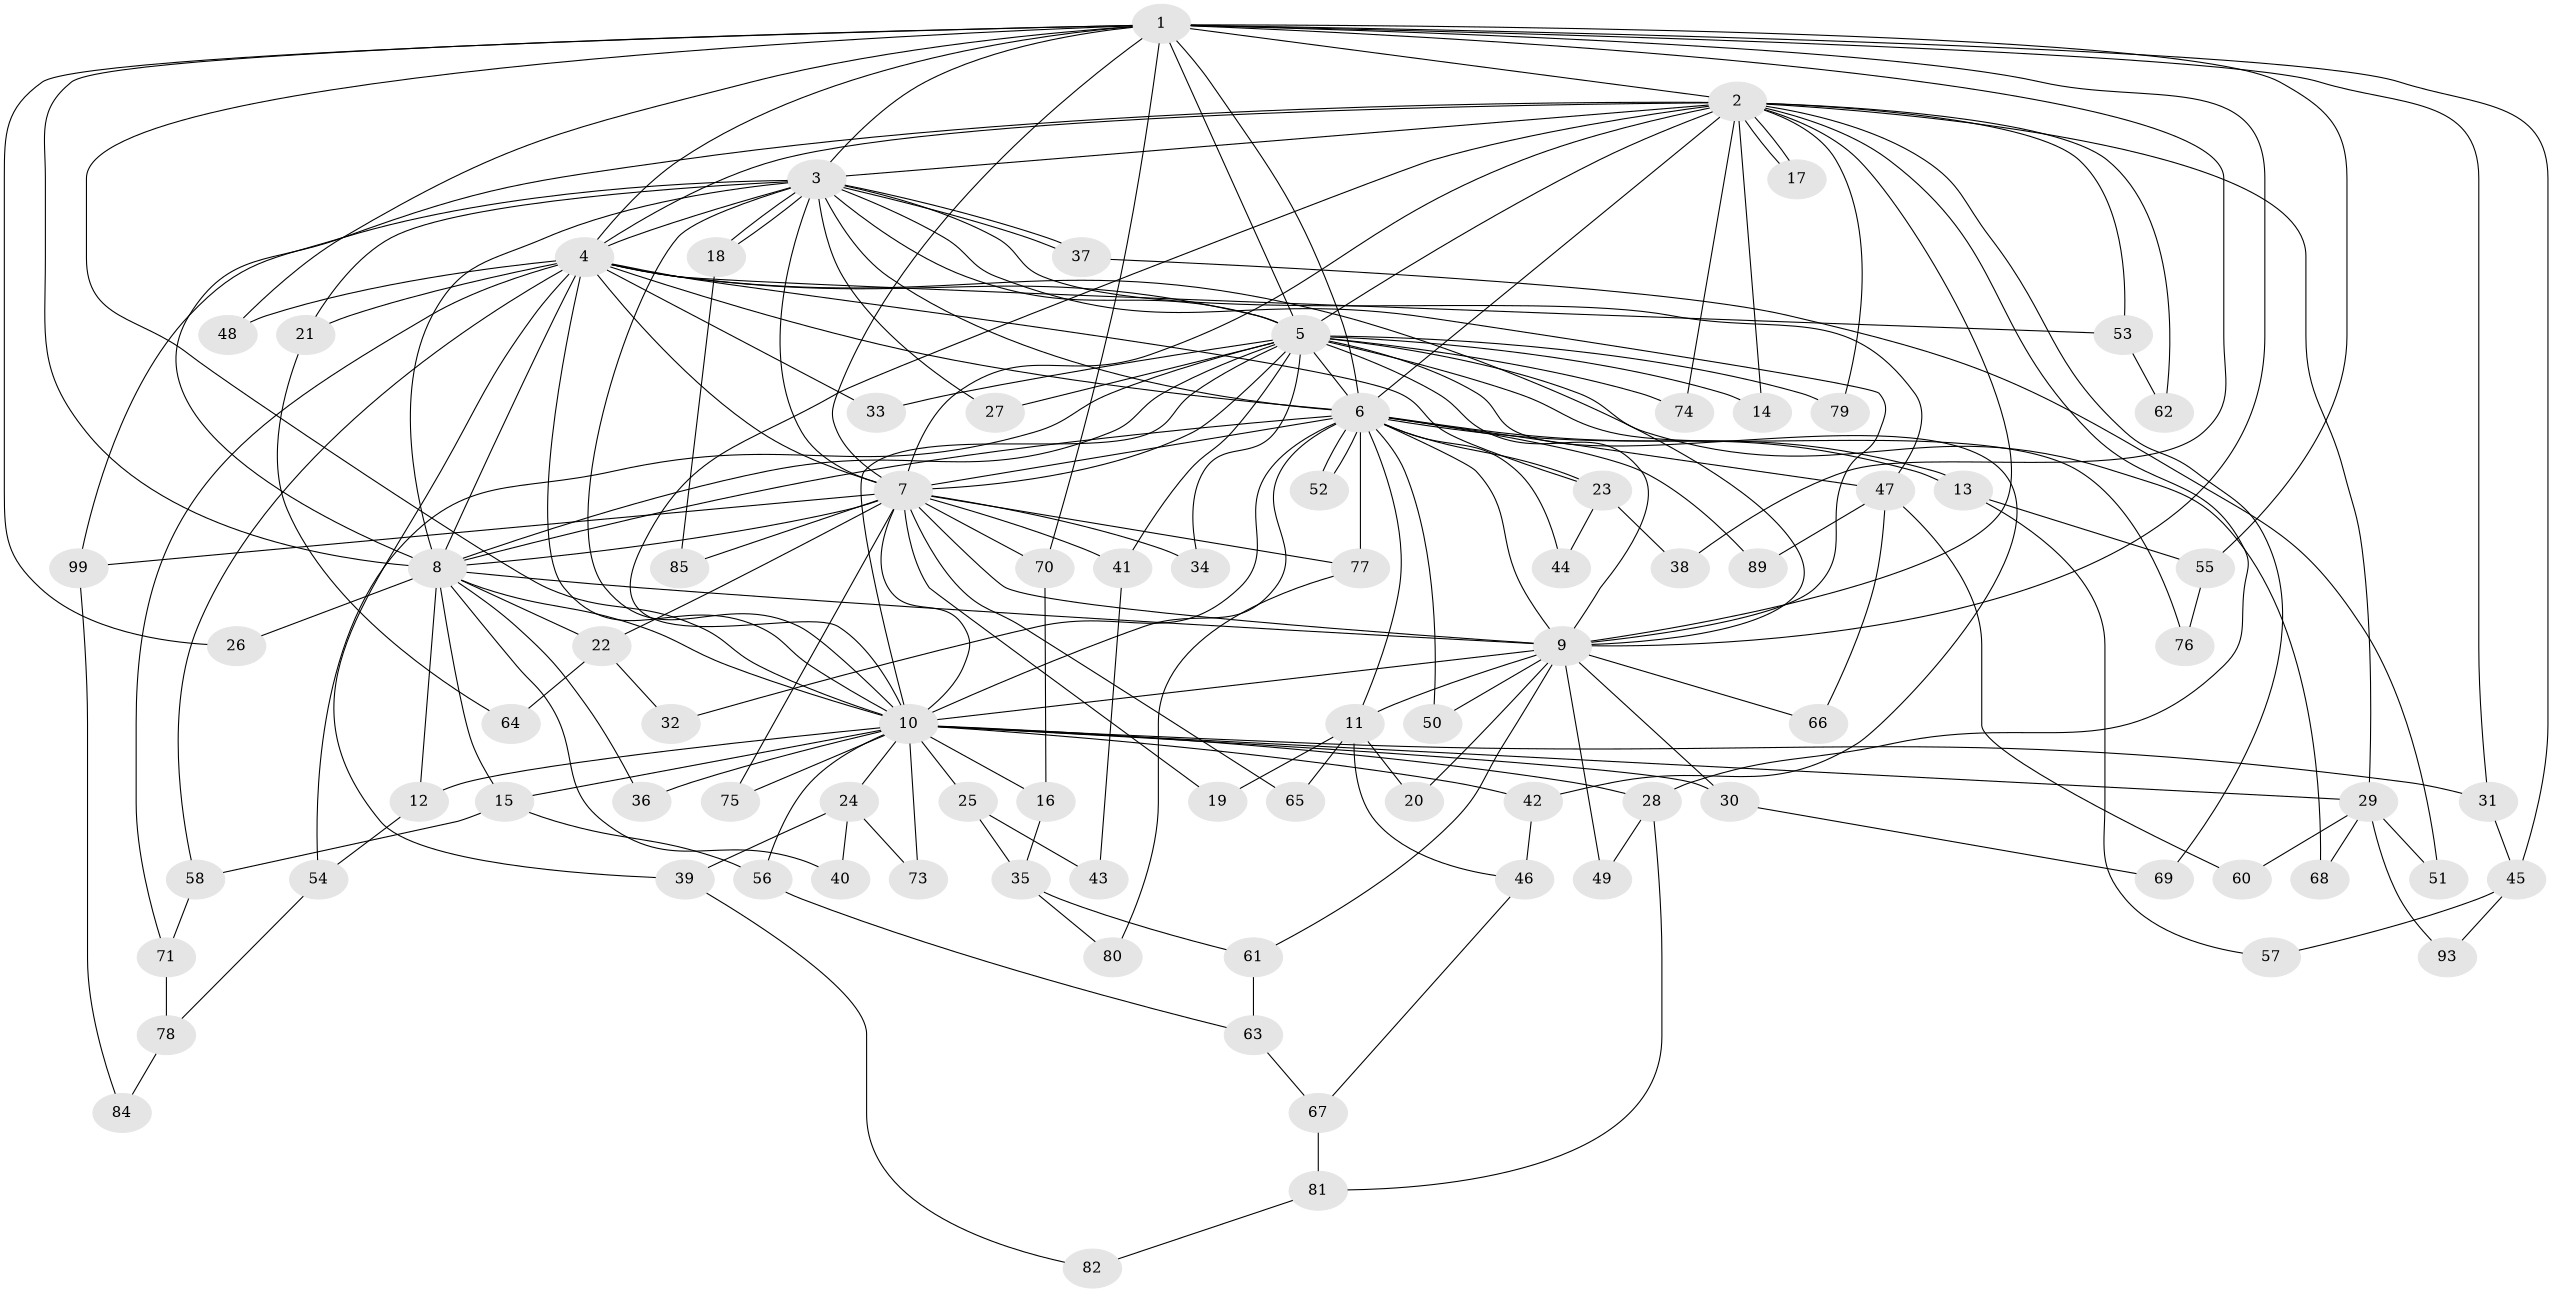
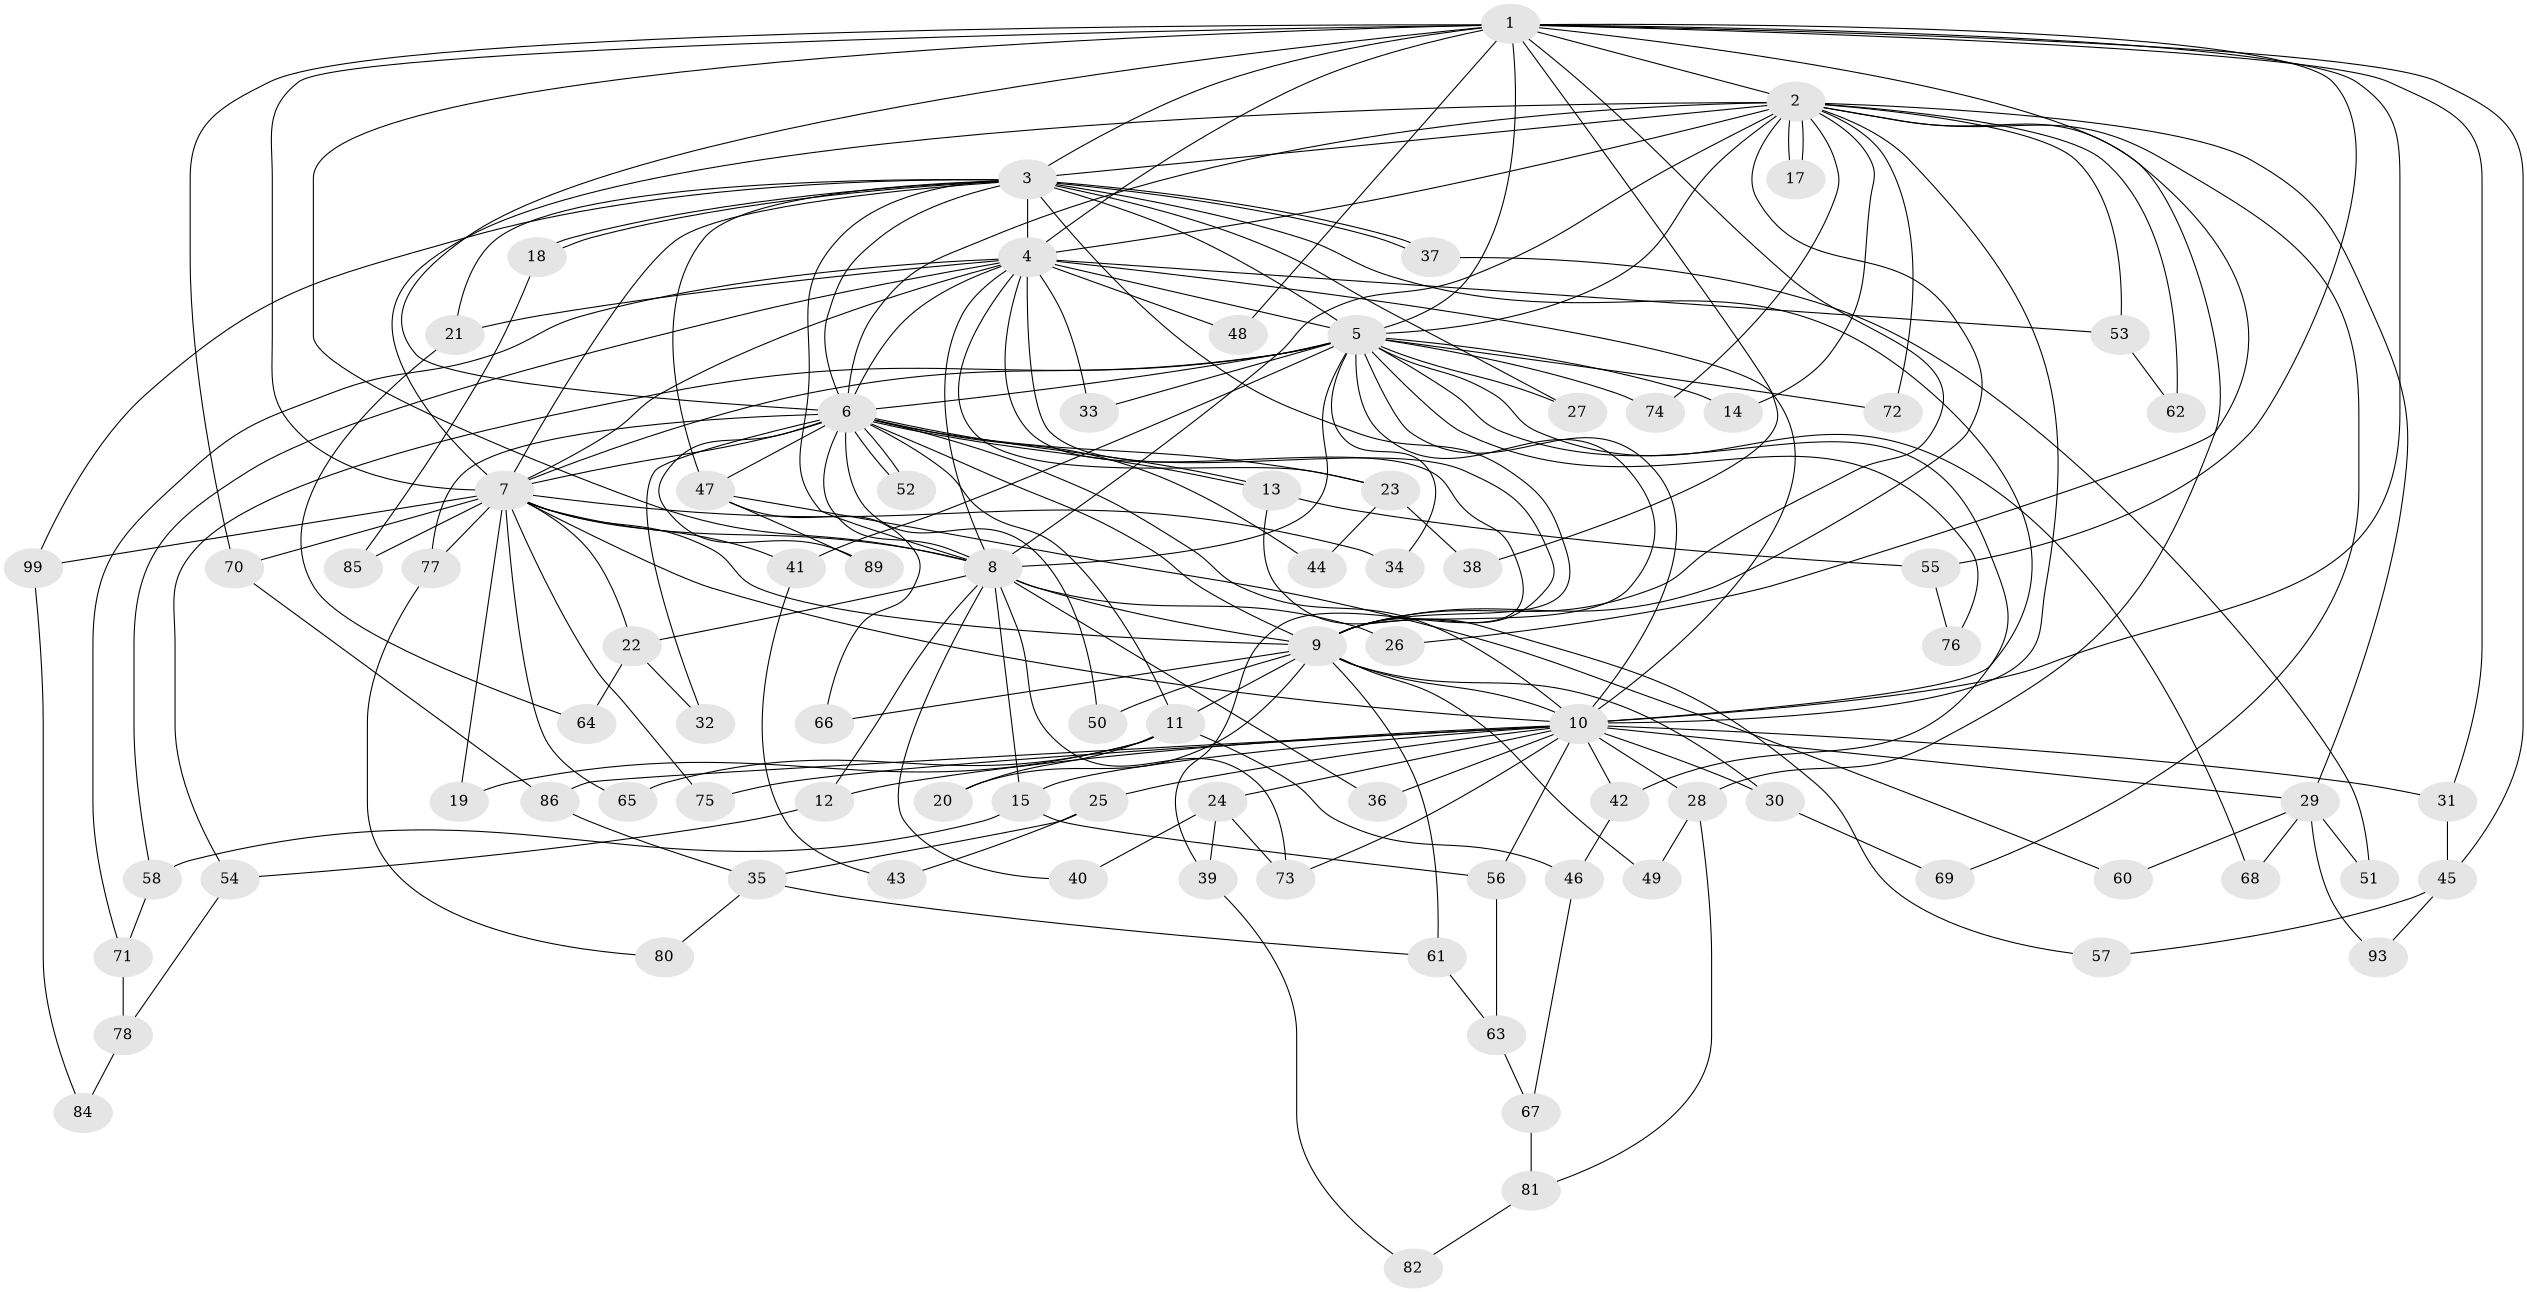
  graph {
    node [color=gray90 style=filled]
    1
    2
    3
    4
    5
    6
    7
    8
    9
    10
    26
    31
    38
    45
    48
    55
    70
    14
    17
    28
    29
    53
    62
    69
-   72 [label=79]
+   72
    74
    18
    21
    27
    37
    47
    n32 [label=99]
    23
    33
    39
    58
    71
    34
    41
    42
    54
    68
    76
    11
    13
    32
    44
    50
    52
    n50 [label=89]
    77
    19
    22
    65
    75
    85
    12
    15
    36
    40
    20
    30
    49
    61
    66
    24
    25
-   16
+   16 [label=86]
    56
    73
    57
    n72 [label=93]
    35
    43
    81
    51
    60
    64
    84
    82
    78
    46
    80
    63
    67
    1 -- 2
    1 -- 3
    1 -- 4
    1 -- 5
    1 -- 6
    1 -- 7
    1 -- 8
    1 -- 9
    1 -- 10
    1 -- 26
    1 -- 31
    1 -- 38
    1 -- 45
    1 -- 48
    1 -- 55
    1 -- 70
    2 -- 3
    2 -- 4
    2 -- 5
    2 -- 6
    2 -- 7
    2 -- 8
    2 -- 9
    2 -- 10
    2 -- 14
    2 -- 17
    2 -- 17
    2 -- 28
    2 -- 29
    2 -- 53
    2 -- 62
    2 -- 69
    2 -- 72
    2 -- 74
    3 -- 4
    3 -- 5
    3 -- 6
    3 -- 7
    3 -- 8
    3 -- 9
    3 -- 10
    3 -- 18
    3 -- 18
    3 -- 21
    3 -- 27
    3 -- 37
    3 -- 37
    3 -- 47
    3 -- n32
    4 -- 5
    4 -- 6
    4 -- 7
    4 -- 8
    4 -- 9
    4 -- 10
    4 -- 48
    4 -- 53
    4 -- 21
    4 -- 23
    4 -- 33
    4 -- 39
    4 -- 58
    4 -- 71
    5 -- 6
    5 -- 7
    5 -- 8
    5 -- 9
    5 -- 10
    5 -- 14
    5 -- 72
    5 -- 74
    5 -- 27
    5 -- 33
    5 -- 34
    5 -- 41
    5 -- 42
    5 -- 54
    5 -- 68
    5 -- 76
    6 -- 7
    6 -- 8
    6 -- 9
    6 -- 10
    6 -- 47
    6 -- 23
    6 -- 11
    6 -- 13
    6 -- 13
    6 -- 32
    6 -- 44
    6 -- 50
    6 -- 52
    6 -- 52
    6 -- n50
    6 -- 77
    7 -- 8
    7 -- 9
    7 -- 10
    7 -- 70
    7 -- n32
    7 -- 34
    7 -- 41
    7 -- 77
    7 -- 19
    7 -- 22
    7 -- 65
    7 -- 75
    7 -- 85
    8 -- 9
-   8 -- 10
+   8 -- 73
    8 -- 26
    8 -- 22
    8 -- 12
    8 -- 15
    8 -- 36
    8 -- 40
    9 -- 10
    9 -- 11
    9 -- 50
    9 -- 20
    9 -- 30
    9 -- 49
    9 -- 61
    9 -- 66
    10 -- 31
    10 -- 28
    10 -- 29
    10 -- 42
    10 -- 75
    10 -- 12
    10 -- 15
    10 -- 36
    10 -- 30
    10 -- 24
    10 -- 25
    10 -- 16
    10 -- 56
    10 -- 73
    31 -- 45
    45 -- 57
    45 -- n72
    55 -- 76
    70 -- 16
    28 -- 49
    28 -- 81
    29 -- 68
    29 -- n72
    29 -- 51
    29 -- 60
    53 -- 62
    18 -- 85
    21 -- 64
    37 -- 51
    47 -- n50
    47 -- 66
    47 -- 60
    n32 -- 84
    23 -- 38
    23 -- 44
    39 -- 82
    58 -- 71
    71 -- 78
    41 -- 43
    42 -- 46
    54 -- 78
    11 -- 19
    11 -- 65
    11 -- 20
    11 -- 46
    13 -- 55
    13 -- 57
    77 -- 80
    22 -- 32
    22 -- 64
    12 -- 54
    15 -- 58
    15 -- 56
    30 -- 69
    61 -- 63
    24 -- 39
    24 -- 40
    24 -- 73
    25 -- 35
    25 -- 43
    16 -- 35
    56 -- 63
    35 -- 61
    35 -- 80
    81 -- 82
    78 -- 84
    46 -- 67
    63 -- 67
    67 -- 81
  }
